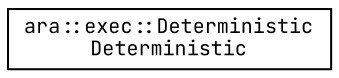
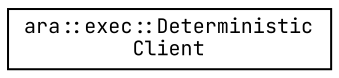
  digraph {
    rankdir=LR
    fontname="JetBrains Mono"
-   n1 [color=black fillcolor=white fontname="JetBrains Mono" fontsize=10 height=0.2 label="ara::exec::Deterministic\lDeterministic" shape=record style=filled width=0.4]
+   n1 [color=black fillcolor=white fontname="JetBrains Mono" fontsize=10 height=0.2 label="ara::exec::Deterministic\lClient" shape=record style=filled width=0.4]
  }
